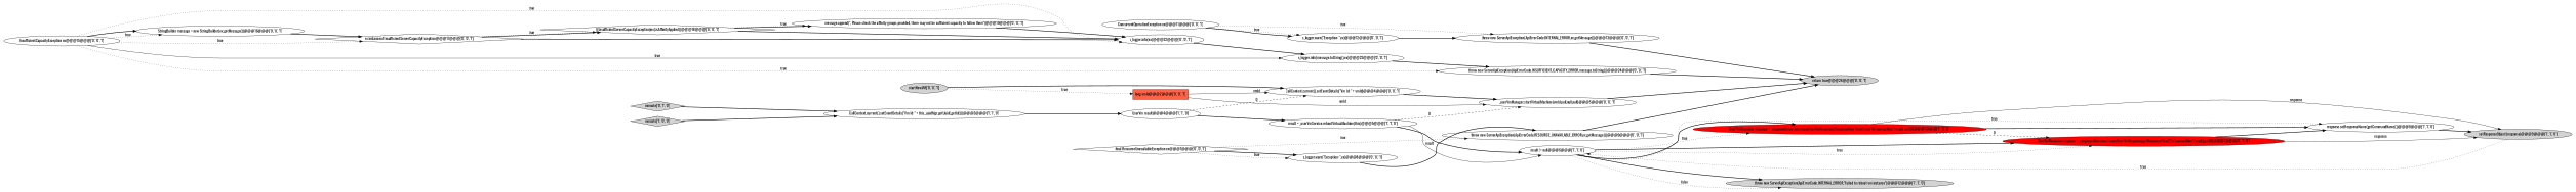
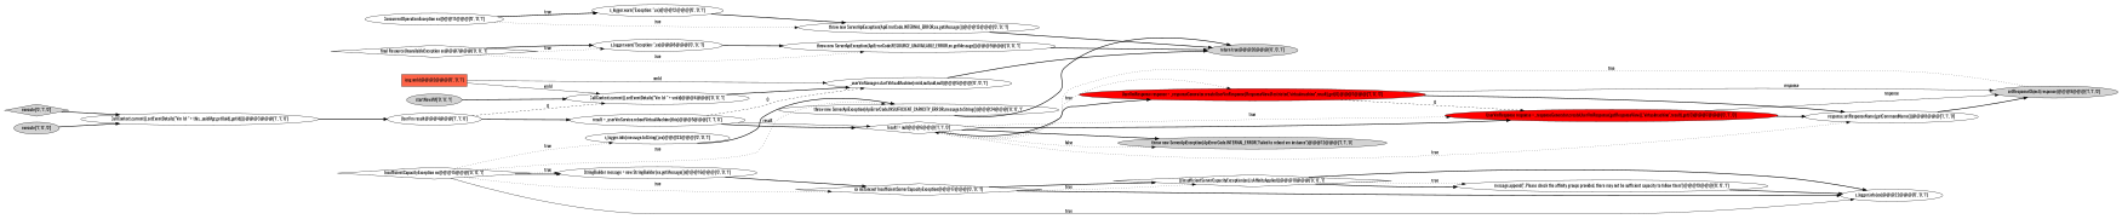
  digraph {
    fontname=Oswald
    rankdir=LR
    node [fillcolor=white fontname=Oswald shape=ellipse style=filled]
    edge [fontname=Oswald style=bold]
    n1 [label="ConcurrentOperationException ex@@@11@@@['0', '0', '1']"]
    n2 [label="s_logger.warn(\"Exception: \",ex)@@@12@@@['0', '0', '1']"]
    n3 [label="throw new ServerApiException(ApiErrorCode.INTERNAL_ERROR,ex.getMessage())@@@13@@@['0', '0', '1']"]
    n4 [fillcolor=lightgray label="return true@@@26@@@['0', '0', '1']"]
    n5 [label="message.append(\", Please check the affinity groups provided, there may not be sufficient capacity to follow them\")@@@19@@@['0', '0', '1']"]
    n6 [label="s_logger.info(ex)@@@22@@@['0', '0', '1']"]
    n7 [label="s_logger.info(message.toString(),ex)@@@23@@@['0', '0', '1']"]
    n8 [label="throw new ServerApiException(ApiErrorCode.INSUFFICIENT_CAPACITY_ERROR,message.toString())@@@24@@@['0', '0', '1']"]
    n9 [label="CallContext.current().setEventDetails(\"Vm Id: \" + this._uuidMgr.getUuid(,getId()))@@@3@@@['1', '1', '0']"]
    n10 [label="UserVm result@@@4@@@['1', '1', '0']"]
    n11 [label="result = _userVmService.rebootVirtualMachine(this)@@@5@@@['1', '1', '0']"]
    n12 [label="CallContext.current().setEventDetails(\"Vm Id: \" + vmId)@@@4@@@['0', '0', '1']"]
-   n13 [label="result != null@@@6@@@['1', '1', '0']"]
+   n13 [label="result != null@@@6@@@['1', '1', '0']" shape=diamond]
    n14 [label="_userVmManager.startVirtualMachine(vmId,null,null,null)@@@5@@@['0', '0', '1']"]
    n15 [fillcolor=red label="UserVmResponse response = _responseGenerator.createUserVmResponse(ResponseView.Restricted,\"virtualmachine\",result).get(0)@@@7@@@['1', '0', '0']"]
    n16 [fillcolor=red label="UserVmResponse response = _responseGenerator.createUserVmResponse(getResponseView(),\"virtualmachine\",result).get(0)@@@7@@@['0', '1', '0']"]
    n17 [label="response.setResponseName(getCommandName())@@@8@@@['1', '1', '0']"]
    n18 [fillcolor=lightgray label="throw new ServerApiException(ApiErrorCode.INTERNAL_ERROR,\"Failed to reboot vm instance\")@@@12@@@['1', '1', '0']"]
-   n19 [label="InsufficientCapacityException ex@@@15@@@['0', '0', '1']"]
+   n19 [label="InsufficientCapacityException ex@@@15@@@['0', '0', '1']" shape=diamond]
    n20 [label="StringBuilder message = new StringBuilder(ex.getMessage())@@@16@@@['0', '0', '1']"]
    n21 [label="ex instanceof InsufficientServerCapacityException@@@17@@@['0', '0', '1']" shape=diamond]
    n22 [label="((InsufficientServerCapacityException)ex).isAffinityApplied()@@@18@@@['0', '0', '1']" shape=diamond]
    n23 [fillcolor=lightgray label="setResponseObject(response)@@@9@@@['1', '1', '0']"]
    n24 [fillcolor=lightgray label="execute['0', '1', '0']" shape=diamond]
-   n25 [fillcolor=lightgray label="execute['1', '0', '0']" shape=diamond]
+   n25 [fillcolor=lightgray label="execute['1', '0', '0']"]
    n26 [fillcolor=tomato label="long vmId@@@2@@@['0', '0', '1']" shape=box]
    n27 [label="throw new ServerApiException(ApiErrorCode.RESOURCE_UNAVAILABLE_ERROR,ex.getMessage())@@@9@@@['0', '0', '1']"]
    n28 [label="final ResourceUnavailableException ex@@@7@@@['0', '0', '1']" shape=diamond]
    n29 [label="s_logger.warn(\"Exception: \",ex)@@@8@@@['0', '0', '1']"]
    n30 [fillcolor=lightgray label="startNewVM['0', '0', '1']"]
    n1 -> n2 [label=true style=dotted]
    n1 -> n2
    n1 -> n3 [label=true style=dotted]
    n2 -> n3
    n3 -> n4
    n5 -> n6
-   n6 -> n7
    n7 -> n8
    n8 -> n4
    n9 -> n10
    n10 -> n11
    n10 -> n12 [label=0 style=dashed]
    n11 -> n13
    n11 -> n13 [label=result style=solid]
    n11 -> n14 [label=0 style=dashed]
    n12 -> n14
    n13 -> n15
    n13 -> n15 [label=true style=dotted]
    n13 -> n16 [label=true style=dotted]
    n13 -> n16
    n13 -> n17 [label=true style=dotted]
    n13 -> n18 [label=false style=dotted]
    n13 -> n18
    n14 -> n4
    n15 -> n16 [label=0 style=dashed]
    n15 -> n17
    n15 -> n23 [label=response style=solid]
    n16 -> n17
    n16 -> n23 [label=response style=solid]
    n17 -> n23
-   n19 -> n6 [label=true style=dotted]
-   n19 -> n7 [label=true style=solid]
+   n19 -> n6 [label=true style=solid]
+   n19 -> n7 [label=true style=dotted]
    n19 -> n8 [label=true style=dotted]
    n19 -> n20 [label=true style=dotted]
    n19 -> n20
    n19 -> n21 [label=true style=dotted]
    n20 -> n21
    n21 -> n6
    n21 -> n22 [label=true style=dotted]
    n21 -> n22
    n22 -> n5
    n22 -> n5 [label=true style=dotted]
    n22 -> n6
    n23 -> n13 [label=true style=dotted]
    n24 -> n9
    n25 -> n9
    n26 -> n12 [label=vmId style=solid]
    n26 -> n14 [label=vmId style=solid]
    n27 -> n4
    n28 -> n27 [label=true style=dotted]
    n28 -> n29 [label=true style=dotted]
    n28 -> n29
    n29 -> n27
    n30 -> n12
-   n30 -> n26 [label=true style=dotted]
  }
